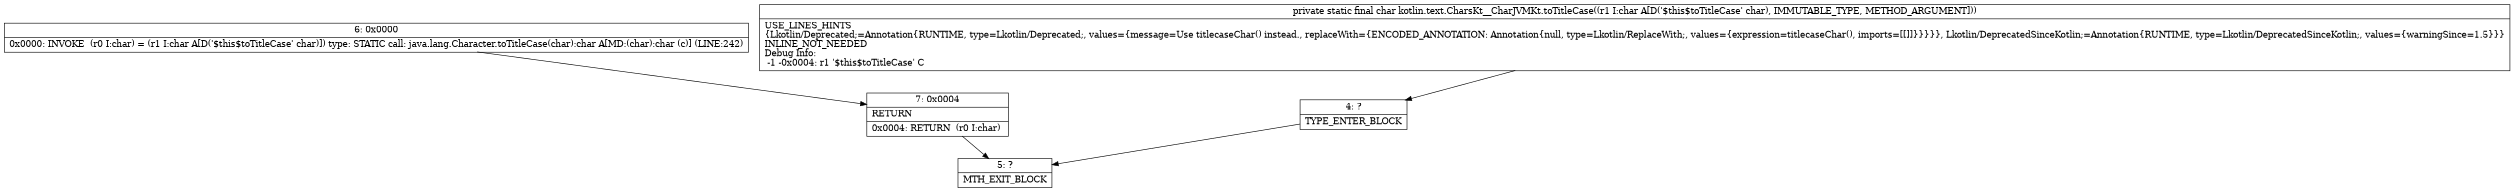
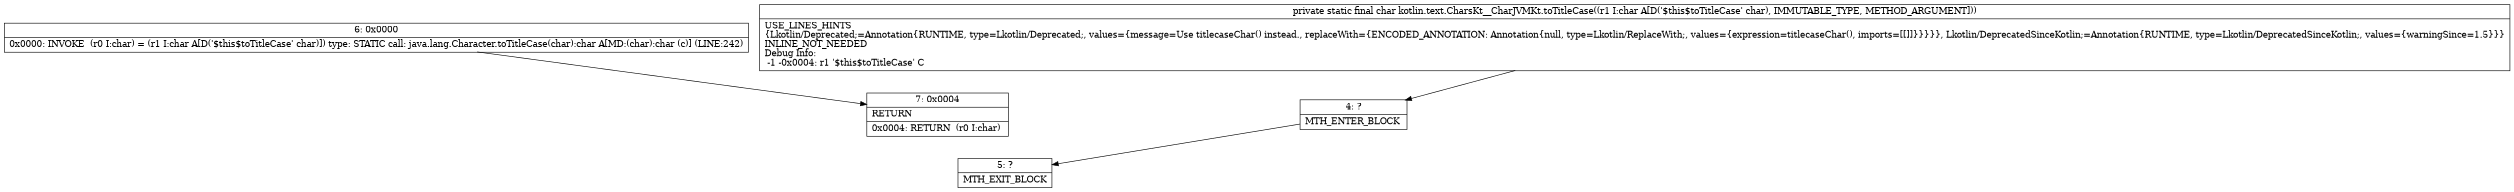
  digraph {
    node [shape=record]
-   n1 [label="{4\:\ ?|TYPE_ENTER_BLOCK\l}"]
+   n1 [label="{4\:\ ?|MTH_ENTER_BLOCK\l}"]
    n2 [label="{5\:\ ?|MTH_EXIT_BLOCK\l}"]
    n3 [label="{6\:\ 0x0000|0x0000: INVOKE  (r0 I:char) = (r1 I:char A[D('$this$toTitleCase' char)]) type: STATIC call: java.lang.Character.toTitleCase(char):char A[MD:(char):char (c)] (LINE:242)\l}"]
    n4 [label="{7\:\ 0x0004|RETURN\l|0x0004: RETURN  (r0 I:char) \l}"]
    n5 [label="{private static final char kotlin.text.CharsKt__CharJVMKt.toTitleCase((r1 I:char A[D('$this$toTitleCase' char), IMMUTABLE_TYPE, METHOD_ARGUMENT]))  | USE_LINES_HINTS\l\{Lkotlin\/Deprecated;=Annotation\{RUNTIME, type=Lkotlin\/Deprecated;, values=\{message=Use titlecaseChar() instead., replaceWith=\{ENCODED_ANNOTATION: Annotation\{null, type=Lkotlin\/ReplaceWith;, values=\{expression=titlecaseChar(), imports=[[]]\}\}\}\}\}, Lkotlin\/DeprecatedSinceKotlin;=Annotation\{RUNTIME, type=Lkotlin\/DeprecatedSinceKotlin;, values=\{warningSince=1.5\}\}\}\lINLINE_NOT_NEEDED\lDebug Info:\l  \-1 \-0x0004: r1 '$this$toTitleCase' C\l}"]
    n1 -> n2
    n3 -> n4
-   n4 -> n2
    n5 -> n1
  }
